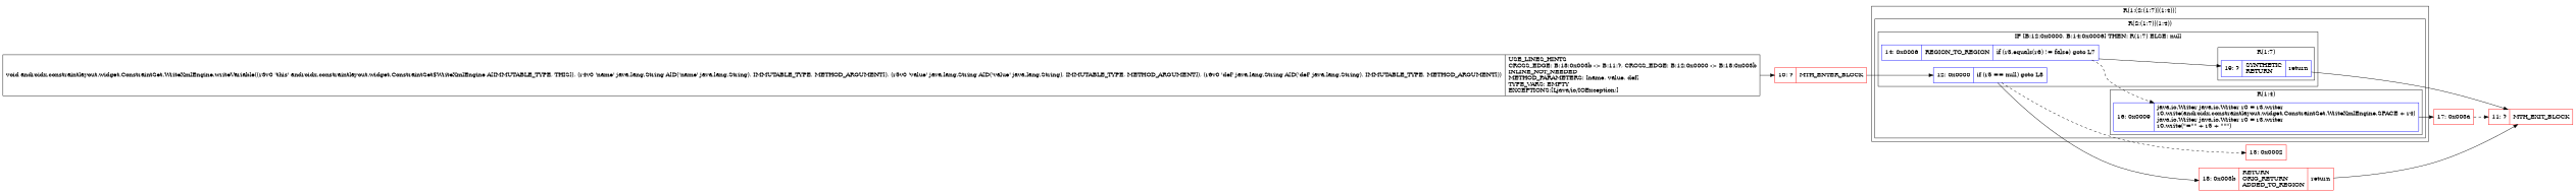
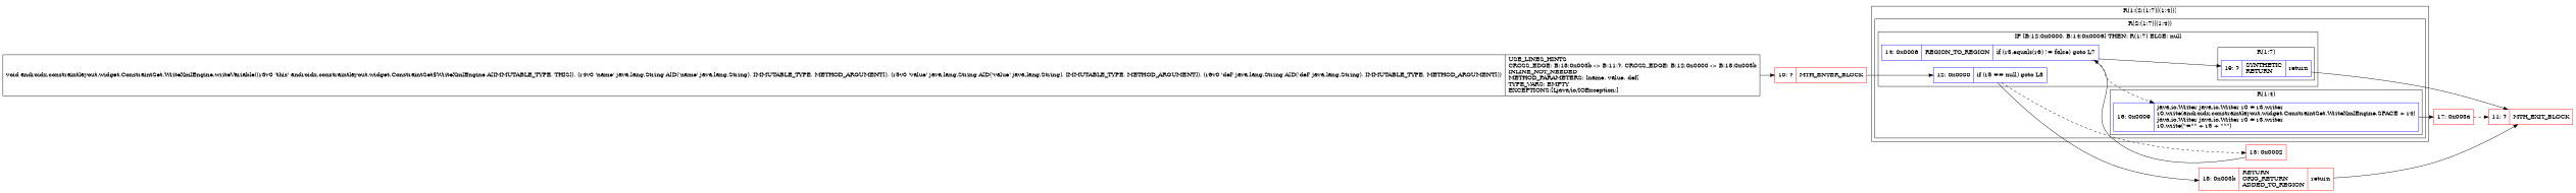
  digraph {
    rankdir=LR
    node [color=red shape=record]
    n1 [color=blue label="{19\:\ ?|SYNTHETIC\lRETURN\l|return\l}"]
    n2 [color=blue label="{12\:\ 0x0000|if (r5 == null) goto L8\l}"]
    n3 [color=blue label="{14\:\ 0x0006|REGION_TO_REGION\l|if (r5.equals(r6) != false) goto L7\l}"]
    n4 [color=blue label="{16\:\ 0x0009|java.io.Writer java.io.Writer r0 = r3.writer\lr0.write(androidx.constraintlayout.widget.ConstraintSet.WriteXmlEngine.SPACE + r4)\ljava.io.Writer java.io.Writer r0 = r3.writer\lr0.write(\"=\"\" + r5 + \"\"\")\l}"]
    n5 [label="{11\:\ ?|MTH_EXIT_BLOCK\l}"]
    n6 [label="{13\:\ 0x0002}"]
    n7 [label="{18\:\ 0x003b|RETURN\lORIG_RETURN\lADDED_TO_REGION\l|return\l}"]
    n8 [label="{17\:\ 0x003a}"]
    n9 [label="{10\:\ ?|MTH_ENTER_BLOCK\l}"]
    n10 [label="{void androidx.constraintlayout.widget.ConstraintSet.WriteXmlEngine.writeVariable((r3v0 'this' androidx.constraintlayout.widget.ConstraintSet$WriteXmlEngine A[IMMUTABLE_TYPE, THIS]), (r4v0 'name' java.lang.String A[D('name' java.lang.String), IMMUTABLE_TYPE, METHOD_ARGUMENT]), (r5v0 'value' java.lang.String A[D('value' java.lang.String), IMMUTABLE_TYPE, METHOD_ARGUMENT]), (r6v0 'def' java.lang.String A[D('def' java.lang.String), IMMUTABLE_TYPE, METHOD_ARGUMENT]))  | USE_LINES_HINTS\lCROSS_EDGE: B:18:0x003b \-\> B:11:?, CROSS_EDGE: B:12:0x0000 \-\> B:18:0x003b\lINLINE_NOT_NEEDED\lMETHOD_PARAMETERS: [name, value, def]\lTYPE_VARS: EMPTY\lEXCEPTIONS:[Ljava\/io\/IOException;]\l}" color=""]
    subgraph cluster_1 {
      label="R(1:(2:(1:7)|(1:4)))"
      subgraph cluster_2 {
        label="R(2:(1:7)|(1:4))"
        subgraph cluster_3 {
          label="IF [B:12:0x0000, B:14:0x0006] THEN: R(1:7) ELSE: null"
          n2
          n3
          subgraph cluster_4 {
            label="R(1:7)"
            n1
          }
        }
        subgraph cluster_5 {
          label="R(1:4)"
          n4
        }
      }
    }
    n1 -> n5
    n2 -> n6 [style=dashed]
    n2 -> n7
    n3 -> n1
    n3 -> n4 [style=dashed]
    n4 -> n8
+   n6 -> n3
    n7 -> n5
    n8 -> n5 [style=dashed]
    n9 -> n2
    n10 -> n9
  }
